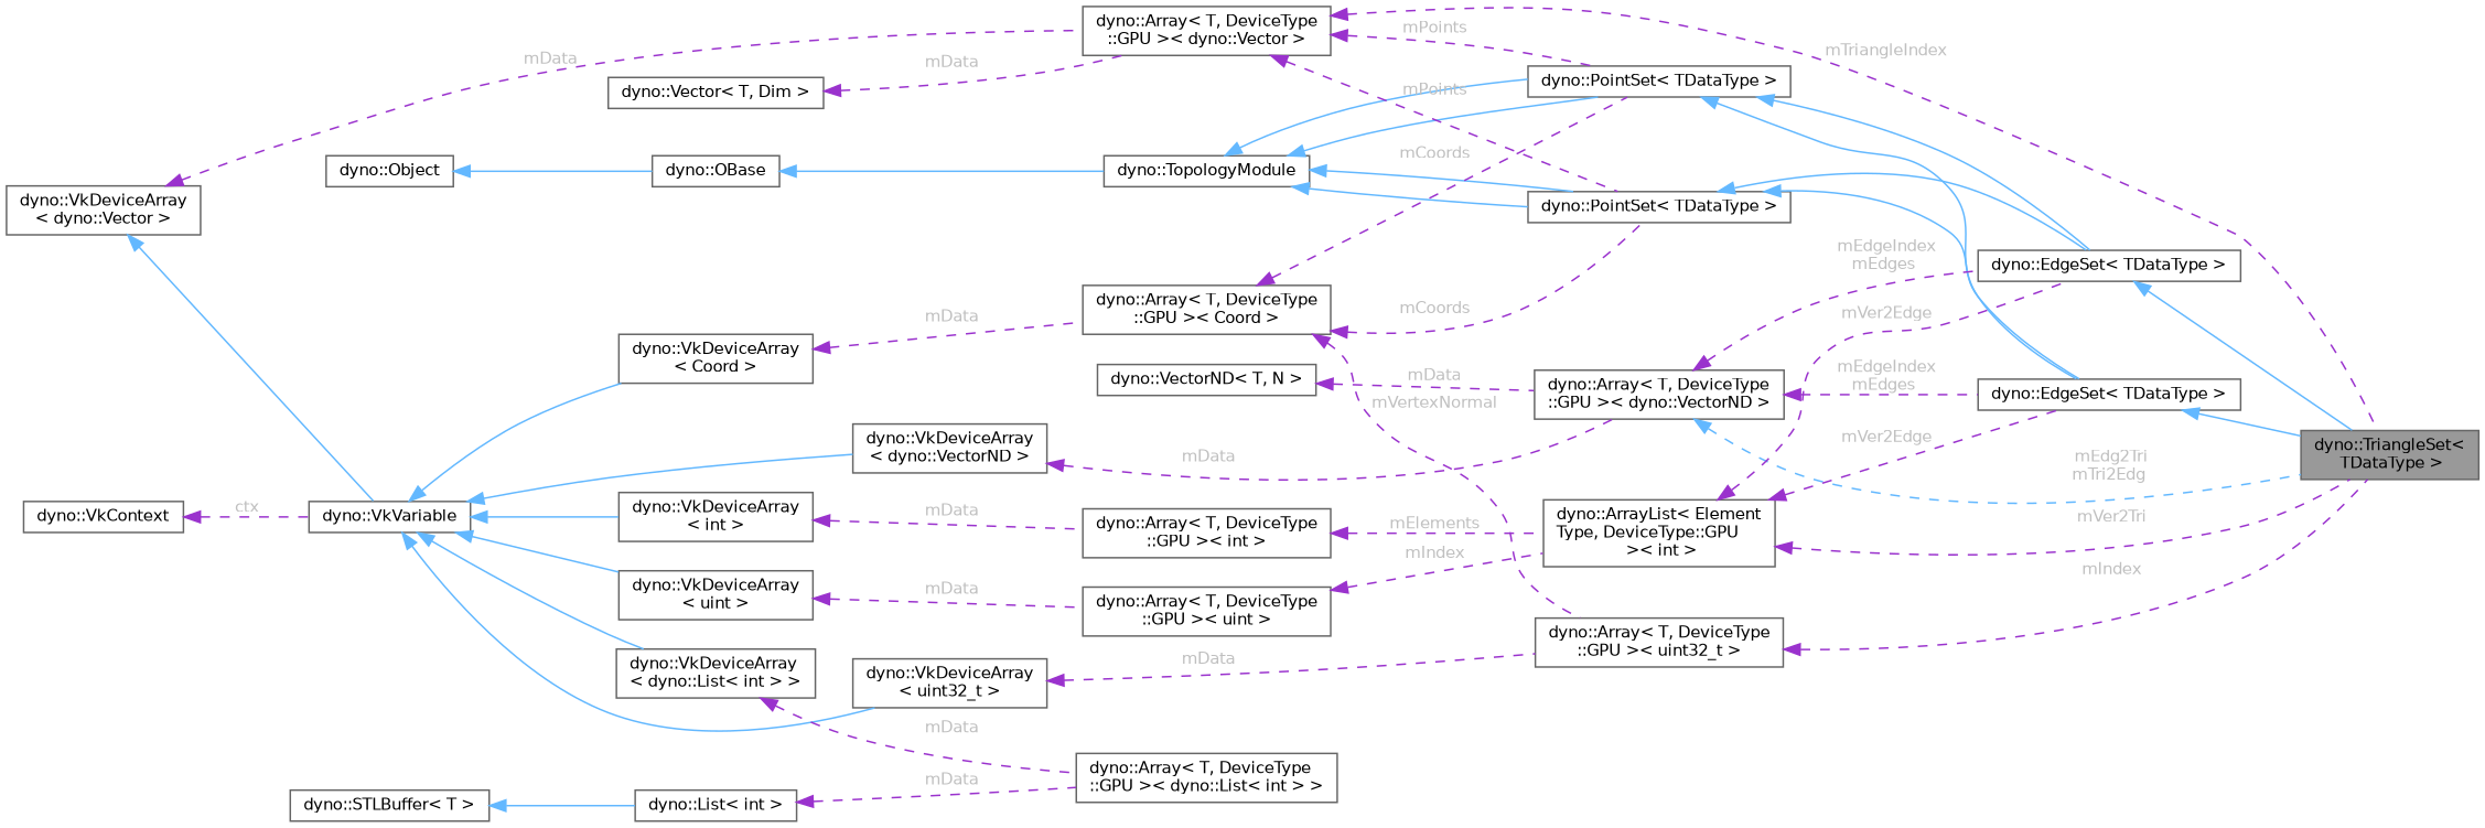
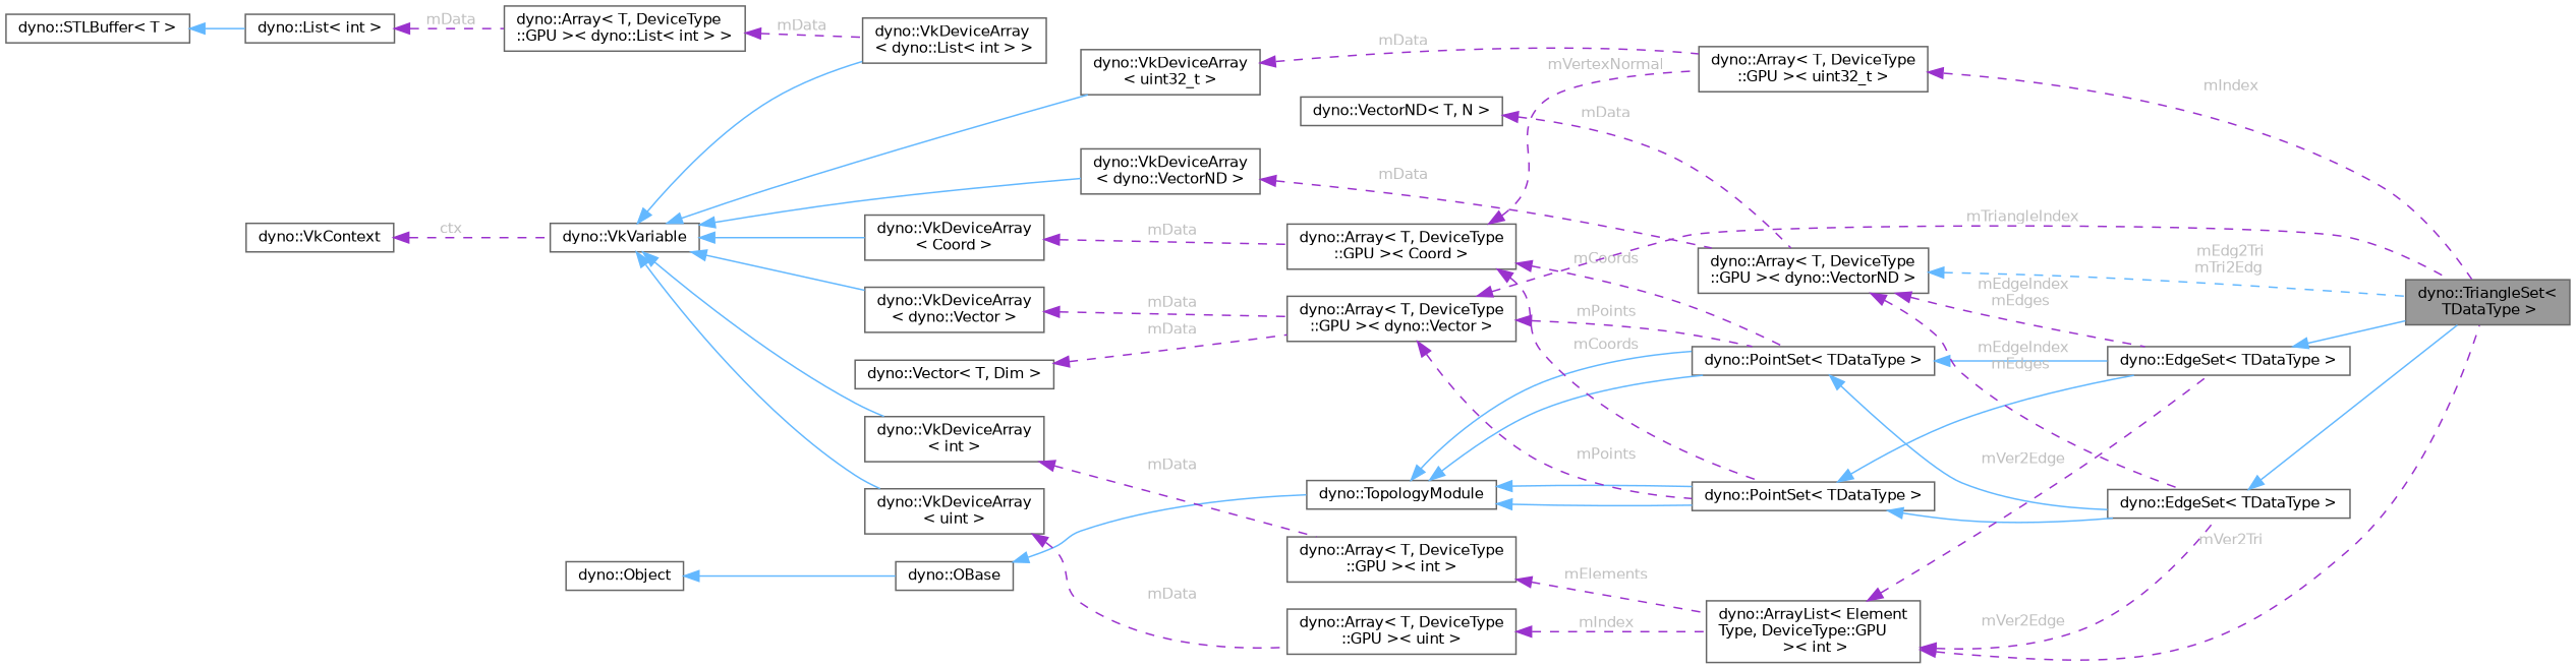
  digraph {
    rankdir=LR
    node [color=gray40 fillcolor=white fontname=Helvetica fontsize=10 shape=box style=filled]
    edge [color=darkorchid3 dir=back fontname=Helvetica fontsize=10 labelfontname=Helvetica labelfontsize=10 style=dashed fontcolor=grey]
    n1 [fillcolor=grey60 fontcolor=black height=0.2 label="dyno::TriangleSet\<\l TDataType \>" width=0.4]
    n2 [height=0.2 label="dyno::EdgeSet\< TDataType \>" width=0.4]
    n3 [height=0.2 label="dyno::PointSet\< TDataType \>" width=0.4]
    n4 [height=0.2 label="dyno::EdgeSet\< TDataType \>" width=0.4]
    n5 [height=0.2 label="dyno::TopologyModule" width=0.4]
    n6 [height=0.2 label="dyno::PointSet\< TDataType \>" width=0.4]
    n7 [height=0.2 label="dyno::OBase" width=0.4]
    n8 [height=0.2 label="dyno::Object" width=0.4]
    n9 [height=0.2 label="dyno::Array\< T, DeviceType\l::GPU \>\< Coord \>" width=0.4]
    n10 [height=0.2 label="dyno::Array\< T, DeviceType\l::GPU \>\< uint32_t \>" width=0.4]
    n11 [height=0.2 label="dyno::VkDeviceArray\l\< Coord \>" width=0.4]
    n12 [height=0.2 label="dyno::VkVariable" width=0.4]
    n13 [height=0.2 label="dyno::VkDeviceArray\l\< dyno::Vector \>" width=0.4]
    n14 [height=0.2 label="dyno::VkDeviceArray\l\< dyno::VectorND \>" width=0.4]
    n15 [height=0.2 label="dyno::VkDeviceArray\l\< uint \>" width=0.4]
    n16 [height=0.2 label="dyno::VkDeviceArray\l\< int \>" width=0.4]
    n17 [height=0.2 label="dyno::VkDeviceArray\l\< dyno::List\< int \> \>" width=0.4]
    n18 [height=0.2 label="dyno::VkDeviceArray\l\< uint32_t \>" width=0.4]
    n19 [height=0.2 label="dyno::Array\< T, DeviceType\l::GPU \>\< dyno::Vector \>" width=0.4]
    n20 [height=0.2 label="dyno::Array\< T, DeviceType\l::GPU \>\< dyno::VectorND \>" width=0.4]
    n21 [height=0.2 label="dyno::Array\< T, DeviceType\l::GPU \>\< uint \>" width=0.4]
    n22 [height=0.2 label="dyno::Array\< T, DeviceType\l::GPU \>\< int \>" width=0.4]
    n23 [height=0.2 label="dyno::Array\< T, DeviceType\l::GPU \>\< dyno::List\< int \> \>" width=0.4]
    n24 [height=0.2 label="dyno::VkContext" width=0.4]
    n25 [height=0.2 label="dyno::Vector\< T, Dim \>" width=0.4]
    n26 [height=0.2 label="dyno::VectorND\< T, N \>" width=0.4]
    n27 [height=0.2 label="dyno::ArrayList\< Element\lType, DeviceType::GPU\l \>\< int \>" width=0.4]
    n28 [height=0.2 label="dyno::List\< int \>" width=0.4]
    n29 [height=0.2 label="dyno::STLBuffer\< T \>" width=0.4]
    n2 -> n1 [color=steelblue1 style=solid fontcolor=""]
    n3 -> n2 [color=steelblue1 style=solid fontcolor=""]
    n3 -> n4 [color=steelblue1 style=solid fontcolor=""]
    n4 -> n1 [color=steelblue1 style=solid fontcolor=""]
    n5 -> n3 [color=steelblue1 style=solid fontcolor=""]
    n5 -> n3 [color=steelblue1 style=solid fontcolor=""]
    n5 -> n6 [color=steelblue1 style=solid fontcolor=""]
    n5 -> n6 [color=steelblue1 style=solid fontcolor=""]
    n6 -> n2 [color=steelblue1 style=solid fontcolor=""]
    n6 -> n4 [color=steelblue1 style=solid fontcolor=""]
    n7 -> n5 [color=steelblue1 style=solid fontcolor=""]
    n8 -> n7 [color=steelblue1 style=solid fontcolor=""]
    n9 -> n3 [label=" mCoords"]
    n9 -> n6 [label=" mCoords"]
    n9 -> n10 [label=" mVertexNormal"]
    n10 -> n1 [label=" mIndex"]
    n11 -> n9 [label=" mData"]
    n12 -> n11 [color=steelblue1 style=solid fontcolor=""]
-   n13 -> n12 [color=steelblue1 style=solid fontcolor=""]
+   n12 -> n13 [color=steelblue1 style=solid fontcolor=""]
    n12 -> n14 [color=steelblue1 style=solid fontcolor=""]
    n12 -> n15 [color=steelblue1 style=solid fontcolor=""]
    n12 -> n16 [color=steelblue1 style=solid fontcolor=""]
    n12 -> n17 [color=steelblue1 style=solid fontcolor=""]
    n12 -> n18 [color=steelblue1 style=solid fontcolor=""]
    n13 -> n19 [label=" mData"]
    n14 -> n20 [label=" mData"]
    n15 -> n21 [label=" mData"]
    n16 -> n22 [label=" mData"]
-   n17 -> n23 [label=" mData"]
+   n23 -> n17 [label=" mData"]
    n18 -> n10 [label=" mData"]
    n19 -> n1 [label=" mTriangleIndex"]
    n19 -> n3 [label=" mPoints"]
    n19 -> n6 [label=" mPoints"]
    n20 -> n1 [color=steelblue1 label=" mEdg2Tri\nmTri2Edg"]
    n20 -> n2 [label=" mEdgeIndex\nmEdges"]
    n20 -> n4 [label=" mEdgeIndex\nmEdges"]
    n21 -> n27 [label=" mIndex"]
    n22 -> n27 [label=" mElements"]
    n24 -> n12 [label=" ctx"]
    n25 -> n19 [label=" mData"]
    n26 -> n20 [label=" mData"]
    n27 -> n1 [label=" mVer2Tri"]
    n27 -> n2 [label=" mVer2Edge"]
    n27 -> n4 [label=" mVer2Edge"]
    n28 -> n23 [label=" mData"]
    n29 -> n28 [color=steelblue1 style=solid fontcolor=""]
  }
